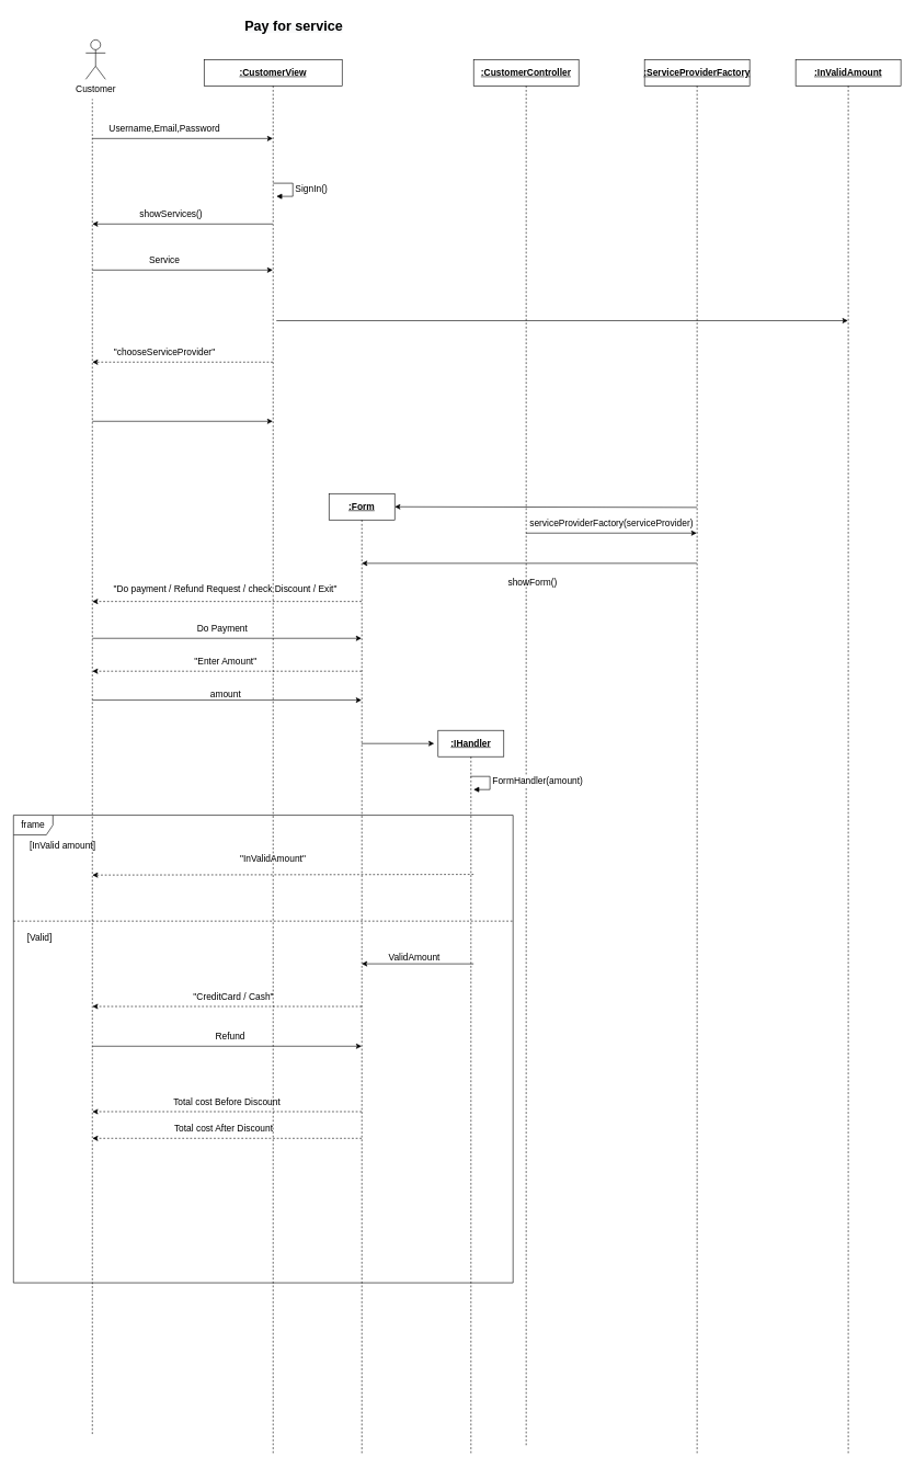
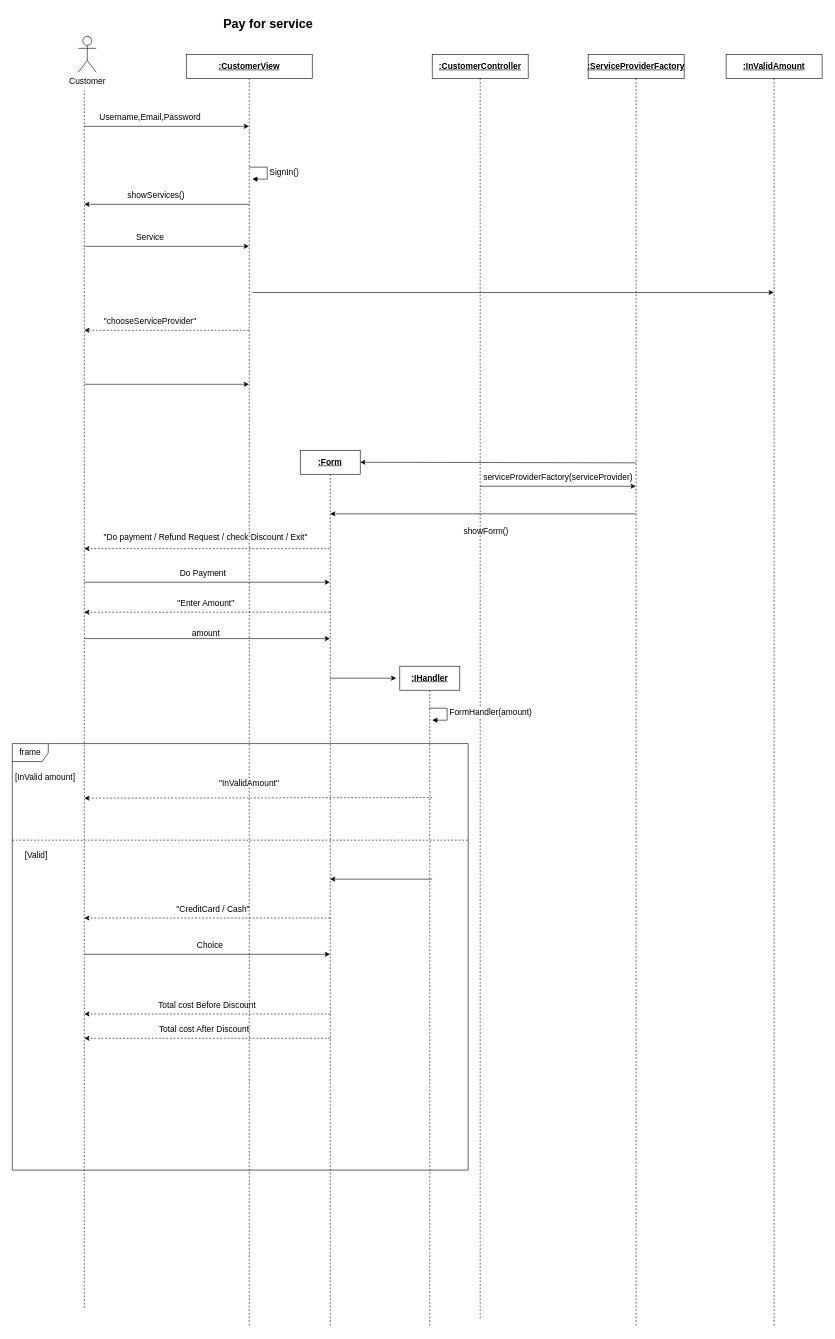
  <mxCell id="0" />
  <mxCell id="1" parent="0" />
  <mxCell id="2" value="Customer" style="shape=umlActor;verticalLabelPosition=bottom;verticalAlign=top;html=1;outlineConnect=0;fontSize=14;" vertex="1" parent="1"><mxGeometry x="130" y="60" width="30" height="60" as="geometry" /></mxCell>
  <mxCell id="3" value="" style="endArrow=none;dashed=1;html=1;rounded=0;fontSize=14;" edge="1" parent="1"><mxGeometry width="50" height="50" relative="1" as="geometry"><mxPoint x="140" y="2180" as="sourcePoint" /><mxPoint x="140" y="150" as="targetPoint" /></mxGeometry></mxCell>
  <mxCell id="4" value="&lt;u&gt;&lt;b&gt;:CustomerView&lt;/b&gt;&lt;/u&gt;" style="shape=umlLifeline;perimeter=lifelinePerimeter;whiteSpace=wrap;html=1;container=1;collapsible=0;recursiveResize=0;outlineConnect=0;fontSize=14;" vertex="1" parent="1"><mxGeometry x="310" y="90" width="210" height="2120" as="geometry" /></mxCell>
  <mxCell id="5" value="SignIn()" style="edgeStyle=orthogonalEdgeStyle;html=1;align=left;spacingLeft=2;endArrow=block;rounded=0;entryX=1;entryY=0;fontSize=14;" edge="1" parent="4"><mxGeometry relative="1" as="geometry"><mxPoint x="105" y="188" as="sourcePoint" /><Array as="points"><mxPoint x="135" y="188" /></Array><mxPoint x="110" y="208" as="targetPoint" /></mxGeometry></mxCell>
  <mxCell id="6" value="&quot;Do payment / Refund Request / check Discount / Exit&quot;" style="text;html=1;strokeColor=none;fillColor=none;align=center;verticalAlign=middle;whiteSpace=wrap;rounded=0;fontSize=14;" vertex="1" parent="4"><mxGeometry x="-150" y="790" width="365" height="30" as="geometry" /></mxCell>
  <mxCell id="7" value="Do Payment" style="text;html=1;strokeColor=none;fillColor=none;align=center;verticalAlign=middle;whiteSpace=wrap;rounded=0;fontSize=14;" vertex="1" parent="4"><mxGeometry x="-42.5" y="850" width="140" height="30" as="geometry" /></mxCell>
  <mxCell id="8" value="&quot;Enter Amount&quot;" style="text;html=1;strokeColor=none;fillColor=none;align=center;verticalAlign=middle;whiteSpace=wrap;rounded=0;fontSize=14;" vertex="1" parent="4"><mxGeometry x="-32.5" y="900" width="130" height="30" as="geometry" /></mxCell>
  <mxCell id="9" value="amount" style="text;html=1;strokeColor=none;fillColor=none;align=center;verticalAlign=middle;whiteSpace=wrap;rounded=0;fontSize=14;" vertex="1" parent="4"><mxGeometry x="2.5" y="950" width="60" height="30" as="geometry" /></mxCell>
  <mxCell id="10" value="&quot;InValidAmount&quot;" style="text;html=1;strokeColor=none;fillColor=none;align=center;verticalAlign=middle;whiteSpace=wrap;rounded=0;fontSize=14;" vertex="1" parent="4"><mxGeometry x="75" y="1200" width="60" height="30" as="geometry" /></mxCell>
  <mxCell id="11" value="" style="endArrow=classic;html=1;rounded=0;fontSize=14;" edge="1" parent="1" target="4"><mxGeometry width="50" height="50" relative="1" as="geometry"><mxPoint x="140" y="210" as="sourcePoint" /><mxPoint x="520" y="350" as="targetPoint" /></mxGeometry></mxCell>
  <mxCell id="12" value="Username,Email,Password" style="text;html=1;strokeColor=none;fillColor=none;align=center;verticalAlign=middle;whiteSpace=wrap;rounded=0;fontSize=14;" vertex="1" parent="1"><mxGeometry x="220" y="180" width="60" height="30" as="geometry" /></mxCell>
  <mxCell id="13" value="" style="endArrow=classic;html=1;rounded=0;fontSize=14;" edge="1" parent="1" source="4"><mxGeometry width="50" height="50" relative="1" as="geometry"><mxPoint x="470" y="400" as="sourcePoint" /><mxPoint x="140" y="340" as="targetPoint" /></mxGeometry></mxCell>
  <mxCell id="14" value="showServices()" style="text;html=1;strokeColor=none;fillColor=none;align=center;verticalAlign=middle;whiteSpace=wrap;rounded=0;fontSize=14;" vertex="1" parent="1"><mxGeometry x="230" y="310" width="60" height="30" as="geometry" /></mxCell>
  <mxCell id="15" value="" style="endArrow=classic;html=1;rounded=0;fontSize=14;" edge="1" parent="1" target="4"><mxGeometry width="50" height="50" relative="1" as="geometry"><mxPoint x="140" y="410" as="sourcePoint" /><mxPoint x="520" y="350" as="targetPoint" /></mxGeometry></mxCell>
  <mxCell id="16" value="Service" style="text;html=1;strokeColor=none;fillColor=none;align=center;verticalAlign=middle;whiteSpace=wrap;rounded=0;fontSize=14;" vertex="1" parent="1"><mxGeometry x="220" y="380" width="60" height="30" as="geometry" /></mxCell>
  <mxCell id="17" value="&lt;u&gt;&lt;b&gt;:InValidAmount&lt;/b&gt;&lt;/u&gt;" style="shape=umlLifeline;perimeter=lifelinePerimeter;whiteSpace=wrap;html=1;container=1;collapsible=0;recursiveResize=0;outlineConnect=0;fontSize=14;" vertex="1" parent="1"><mxGeometry x="1210" y="90" width="160" height="2120" as="geometry" /></mxCell>
  <mxCell id="18" value="" style="endArrow=classic;html=1;rounded=0;fontSize=12;" edge="1" parent="1" target="17"><mxGeometry width="50" height="50" relative="1" as="geometry"><mxPoint x="420" y="487" as="sourcePoint" /><mxPoint x="539.5" y="487" as="targetPoint" /></mxGeometry></mxCell>
  <mxCell id="19" value="" style="endArrow=classic;html=1;rounded=0;fontSize=14;dashed=1;" edge="1" parent="1" source="4"><mxGeometry width="50" height="50" relative="1" as="geometry"><mxPoint x="370" y="550" as="sourcePoint" /><mxPoint x="140" y="550" as="targetPoint" /></mxGeometry></mxCell>
  <mxCell id="20" value="&quot;chooseServiceProvider&quot;" style="text;html=1;strokeColor=none;fillColor=none;align=center;verticalAlign=middle;whiteSpace=wrap;rounded=0;fontSize=14;" vertex="1" parent="1"><mxGeometry x="220" y="520" width="60" height="30" as="geometry" /></mxCell>
  <mxCell id="21" value="" style="endArrow=classic;html=1;rounded=0;fontSize=14;" edge="1" parent="1" target="4"><mxGeometry width="50" height="50" relative="1" as="geometry"><mxPoint x="140" y="640" as="sourcePoint" /><mxPoint x="520" y="350" as="targetPoint" /></mxGeometry></mxCell>
  <mxCell id="22" value="" style="endArrow=classic;html=1;rounded=0;fontSize=14;" edge="1" parent="1"><mxGeometry width="50" height="50" relative="1" as="geometry"><mxPoint x="799.894" y="810" as="sourcePoint" /><mxPoint x="1059.5" y="810" as="targetPoint" /></mxGeometry></mxCell>
  <mxCell id="23" value="&lt;u&gt;&lt;b&gt;:CustomerController&lt;/b&gt;&lt;/u&gt;" style="shape=umlLifeline;perimeter=lifelinePerimeter;whiteSpace=wrap;html=1;container=1;collapsible=0;recursiveResize=0;outlineConnect=0;fontSize=14;" vertex="1" parent="1"><mxGeometry x="720" y="90" width="160" height="2110" as="geometry" /></mxCell>
  <mxCell id="24" value="showForm()" style="text;html=1;strokeColor=none;fillColor=none;align=center;verticalAlign=middle;whiteSpace=wrap;rounded=0;fontSize=14;" vertex="1" parent="23"><mxGeometry x="25" y="780" width="130" height="30" as="geometry" /></mxCell>
  <mxCell id="25" value="&lt;u&gt;&lt;b&gt;:ServiceProviderFactory&lt;/b&gt;&lt;/u&gt;" style="shape=umlLifeline;perimeter=lifelinePerimeter;whiteSpace=wrap;html=1;container=1;collapsible=0;recursiveResize=0;outlineConnect=0;fontSize=14;" vertex="1" parent="1"><mxGeometry x="980" y="90" width="160" height="2120" as="geometry" /></mxCell>
  <mxCell id="26" value="serviceProviderFactory(serviceProvider)" style="text;html=1;strokeColor=none;fillColor=none;align=center;verticalAlign=middle;whiteSpace=wrap;rounded=0;fontSize=14;" vertex="1" parent="1"><mxGeometry x="900" y="780" width="60" height="30" as="geometry" /></mxCell>
  <mxCell id="27" value="" style="endArrow=classic;html=1;rounded=0;fontSize=14;" edge="1" parent="1"><mxGeometry width="50" height="50" relative="1" as="geometry"><mxPoint x="1059.5" y="771" as="sourcePoint" /><mxPoint x="600" y="770" as="targetPoint" /></mxGeometry></mxCell>
  <mxCell id="28" value="&lt;b&gt;&lt;u&gt;:Form&lt;/u&gt;&lt;/b&gt;" style="shape=umlLifeline;perimeter=lifelinePerimeter;whiteSpace=wrap;html=1;container=1;collapsible=0;recursiveResize=0;outlineConnect=0;fontSize=14;" vertex="1" parent="1"><mxGeometry x="500" y="750" width="100" height="1460" as="geometry" /></mxCell>
  <mxCell id="29" value="" style="endArrow=classic;html=1;rounded=0;fontSize=14;" edge="1" parent="1"><mxGeometry width="50" height="50" relative="1" as="geometry"><mxPoint x="1059.5" y="856" as="sourcePoint" /><mxPoint x="549.855" y="856" as="targetPoint" /></mxGeometry></mxCell>
  <mxCell id="30" value="" style="endArrow=classic;html=1;rounded=0;fontSize=14;dashed=1;" edge="1" parent="1"><mxGeometry width="50" height="50" relative="1" as="geometry"><mxPoint x="549.5" y="914" as="sourcePoint" /><mxPoint x="140" y="914" as="targetPoint" /></mxGeometry></mxCell>
  <mxCell id="31" value="" style="endArrow=classic;html=1;rounded=0;fontSize=14;" edge="1" parent="1" target="28"><mxGeometry width="50" height="50" relative="1" as="geometry"><mxPoint x="140" y="970" as="sourcePoint" /><mxPoint x="430" y="920" as="targetPoint" /></mxGeometry></mxCell>
  <mxCell id="32" value="" style="endArrow=classic;html=1;rounded=0;fontSize=14;dashed=1;" edge="1" parent="1" source="28"><mxGeometry width="50" height="50" relative="1" as="geometry"><mxPoint x="380" y="960" as="sourcePoint" /><mxPoint x="140" y="1020" as="targetPoint" /></mxGeometry></mxCell>
  <mxCell id="33" value="" style="endArrow=classic;html=1;rounded=0;fontSize=14;" edge="1" parent="1"><mxGeometry width="50" height="50" relative="1" as="geometry"><mxPoint x="140" y="1064" as="sourcePoint" /><mxPoint x="549.5" y="1064" as="targetPoint" /></mxGeometry></mxCell>
  <mxCell id="34" value="" style="endArrow=classic;html=1;rounded=0;fontSize=14;" edge="1" parent="1" source="28"><mxGeometry width="50" height="50" relative="1" as="geometry"><mxPoint x="380" y="950" as="sourcePoint" /><mxPoint x="660" y="1130" as="targetPoint" /></mxGeometry></mxCell>
  <mxCell id="35" value="&lt;b&gt;&lt;u&gt;:IHandler&lt;/u&gt;&lt;/b&gt;" style="shape=umlLifeline;perimeter=lifelinePerimeter;whiteSpace=wrap;html=1;container=1;collapsible=0;recursiveResize=0;outlineConnect=0;fontSize=14;" vertex="1" parent="1"><mxGeometry x="666" y="1110" width="100" height="1100" as="geometry" /></mxCell>
  <mxCell id="36" value="FormHandler(amount)" style="edgeStyle=orthogonalEdgeStyle;html=1;align=left;spacingLeft=2;endArrow=block;rounded=0;entryX=1;entryY=0;fontSize=14;" edge="1" parent="35"><mxGeometry relative="1" as="geometry"><mxPoint x="48.92" y="70" as="sourcePoint" /><Array as="points"><mxPoint x="78.92" y="70" /></Array><mxPoint x="53.92" y="90" as="targetPoint" /></mxGeometry></mxCell>
  <mxCell id="37" value="frame" style="shape=umlFrame;whiteSpace=wrap;html=1;fontSize=14;" vertex="1" parent="1"><mxGeometry x="20" y="1239" width="760" height="711" as="geometry" /></mxCell>
- <mxCell id="38" value="[InValid amount]" style="text;html=1;strokeColor=none;fillColor=none;align=center;verticalAlign=middle;whiteSpace=wrap;rounded=0;fontSize=14;" vertex="1" parent="1"><mxGeometry x="40" y="1270" width="110" height="30" as="geometry" /></mxCell>
+ <mxCell id="38" value="[InValid amount]" style="text;html=1;strokeColor=none;fillColor=none;align=center;verticalAlign=middle;whiteSpace=wrap;rounded=0;fontSize=14;" vertex="1" parent="1"><mxGeometry x="20" y="1280" width="110" height="30" as="geometry" /></mxCell>
  <mxCell id="39" value="" style="endArrow=classic;html=1;rounded=0;fontSize=14;dashed=1;" edge="1" parent="1"><mxGeometry width="50" height="50" relative="1" as="geometry"><mxPoint x="720" y="1329" as="sourcePoint" /><mxPoint x="140" y="1330" as="targetPoint" /></mxGeometry></mxCell>
  <mxCell id="40" value="" style="endArrow=none;dashed=1;html=1;rounded=0;fontSize=14;" edge="1" parent="1"><mxGeometry width="50" height="50" relative="1" as="geometry"><mxPoint x="20" y="1400" as="sourcePoint" /><mxPoint x="780" y="1400" as="targetPoint" /></mxGeometry></mxCell>
  <mxCell id="41" value="[Valid]" style="text;html=1;strokeColor=none;fillColor=none;align=center;verticalAlign=middle;whiteSpace=wrap;rounded=0;fontSize=14;" vertex="1" parent="1"><mxGeometry x="30" y="1410" width="60" height="30" as="geometry" /></mxCell>
  <mxCell id="42" value="" style="endArrow=classic;html=1;rounded=0;fontSize=14;entryX=0.697;entryY=0.367;entryDx=0;entryDy=0;entryPerimeter=0;" edge="1" parent="1"><mxGeometry width="50" height="50" relative="1" as="geometry"><mxPoint x="720" y="1465" as="sourcePoint" /><mxPoint x="549.72" y="1464.937" as="targetPoint" /></mxGeometry></mxCell>
- <mxCell id="43" value="ValidAmount" style="text;html=1;strokeColor=none;fillColor=none;align=center;verticalAlign=middle;whiteSpace=wrap;rounded=0;fontSize=14;" vertex="1" parent="1"><mxGeometry x="600" y="1440" width="60" height="30" as="geometry" /></mxCell>
  <mxCell id="44" value="" style="endArrow=classic;html=1;rounded=0;fontSize=14;entryX=0.158;entryY=0.409;entryDx=0;entryDy=0;entryPerimeter=0;exitX=0.697;exitY=0.409;exitDx=0;exitDy=0;exitPerimeter=0;dashed=1;" edge="1" parent="1" source="37" target="37"><mxGeometry width="50" height="50" relative="1" as="geometry"><mxPoint x="390" y="1480" as="sourcePoint" /><mxPoint x="440" y="1430" as="targetPoint" /></mxGeometry></mxCell>
  <mxCell id="45" value="&quot;CreditCard / Cash&quot;" style="text;html=1;strokeColor=none;fillColor=none;align=center;verticalAlign=middle;whiteSpace=wrap;rounded=0;fontSize=14;" vertex="1" parent="1"><mxGeometry x="280" y="1500" width="150" height="30" as="geometry" /></mxCell>
  <mxCell id="46" value="" style="endArrow=classic;html=1;rounded=0;fontSize=14;exitX=0.158;exitY=0.494;exitDx=0;exitDy=0;exitPerimeter=0;entryX=0.697;entryY=0.494;entryDx=0;entryDy=0;entryPerimeter=0;" edge="1" parent="1" source="37" target="37"><mxGeometry width="50" height="50" relative="1" as="geometry"><mxPoint x="540" y="1450" as="sourcePoint" /><mxPoint x="590" y="1400" as="targetPoint" /></mxGeometry></mxCell>
- <mxCell id="47" value="Refund" style="text;html=1;strokeColor=none;fillColor=none;align=center;verticalAlign=middle;whiteSpace=wrap;rounded=0;fontSize=14;" vertex="1" parent="1"><mxGeometry x="320" y="1560" width="60" height="30" as="geometry" /></mxCell>
+ <mxCell id="47" value="Choice" style="text;html=1;strokeColor=none;fillColor=none;align=center;verticalAlign=middle;whiteSpace=wrap;rounded=0;fontSize=14;" vertex="1" parent="1"><mxGeometry x="320" y="1560" width="60" height="30" as="geometry" /></mxCell>
  <mxCell id="48" value="" style="endArrow=classic;html=1;rounded=0;fontSize=14;entryX=0.158;entryY=0.634;entryDx=0;entryDy=0;entryPerimeter=0;exitX=0.697;exitY=0.634;exitDx=0;exitDy=0;exitPerimeter=0;dashed=1;" edge="1" parent="1" source="37" target="37"><mxGeometry width="50" height="50" relative="1" as="geometry"><mxPoint x="240" y="1670" as="sourcePoint" /><mxPoint x="290" y="1620" as="targetPoint" /></mxGeometry></mxCell>
  <mxCell id="49" value="Total cost Before Discount" style="text;html=1;strokeColor=none;fillColor=none;align=center;verticalAlign=middle;whiteSpace=wrap;rounded=0;fontSize=14;" vertex="1" parent="1"><mxGeometry x="220" y="1660" width="250" height="30" as="geometry" /></mxCell>
  <mxCell id="50" value="" style="endArrow=classic;html=1;rounded=0;dashed=1;fontSize=14;exitX=0.697;exitY=0.691;exitDx=0;exitDy=0;exitPerimeter=0;entryX=0.158;entryY=0.691;entryDx=0;entryDy=0;entryPerimeter=0;" edge="1" parent="1" source="37" target="37"><mxGeometry width="50" height="50" relative="1" as="geometry"><mxPoint x="240" y="1640" as="sourcePoint" /><mxPoint x="290" y="1590" as="targetPoint" /></mxGeometry></mxCell>
  <mxCell id="51" value="Total cost After Discount" style="text;html=1;strokeColor=none;fillColor=none;align=center;verticalAlign=middle;whiteSpace=wrap;rounded=0;fontSize=14;" vertex="1" parent="1"><mxGeometry x="220" y="1700" width="240" height="30" as="geometry" /></mxCell>
  <mxCell id="52" value="&lt;b style=&quot;color: rgb(0, 0, 0); font-family: Helvetica; font-size: 12px; font-style: normal; font-variant-ligatures: normal; font-variant-caps: normal; letter-spacing: normal; orphans: 2; text-align: center; text-indent: 0px; text-transform: none; widows: 2; word-spacing: 0px; -webkit-text-stroke-width: 0px; background-color: rgb(248, 249, 250); text-decoration-thickness: initial; text-decoration-style: initial; text-decoration-color: initial;&quot;&gt;&lt;font style=&quot;font-size: 21px;&quot;&gt;Pay for service&lt;/font&gt;&lt;/b&gt;" style="text;whiteSpace=wrap;html=1;fontSize=21;" vertex="1" parent="1"><mxGeometry x="370" y="20" width="230" height="50" as="geometry" /></mxCell>
